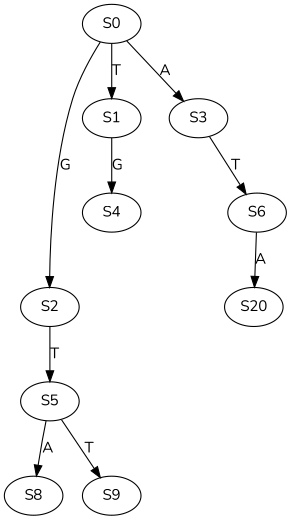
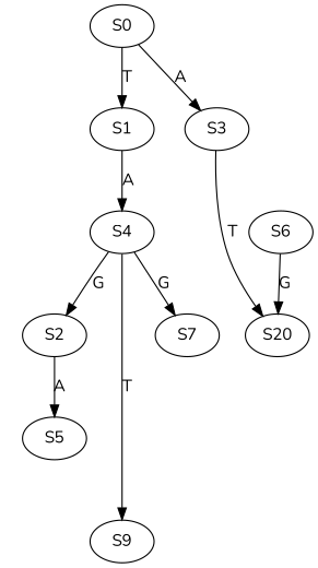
  strict digraph {
    fontname=Nunito
    node [fontname=Nunito]
    edge [fontname=Nunito]
    S0
    S1
    S2
    S3
    S4
    S5
    S6
-   S8
+   S7
    S9
    n11 [label=S20]
    S0 -> S1 [label=T]
-   S0 -> S2 [label=G]
+   S4 -> S2 [label=G]
    S0 -> S3 [label=A]
-   S1 -> S4 [label=G]
-   S2 -> S5 [label=T]
-   S3 -> S6 [label=T]
-   S5 -> S8 [label=A]
-   S5 -> S9 [label=T]
-   S6 -> n11 [label=A]
+   S1 -> S4 [label=A]
+   S2 -> S5 [label=A]
+   S3 -> n11 [label=T]
+   S4 -> S7 [label=G]
+   S4 -> S9 [label=T]
+   S6 -> n11 [label=G]
  }
